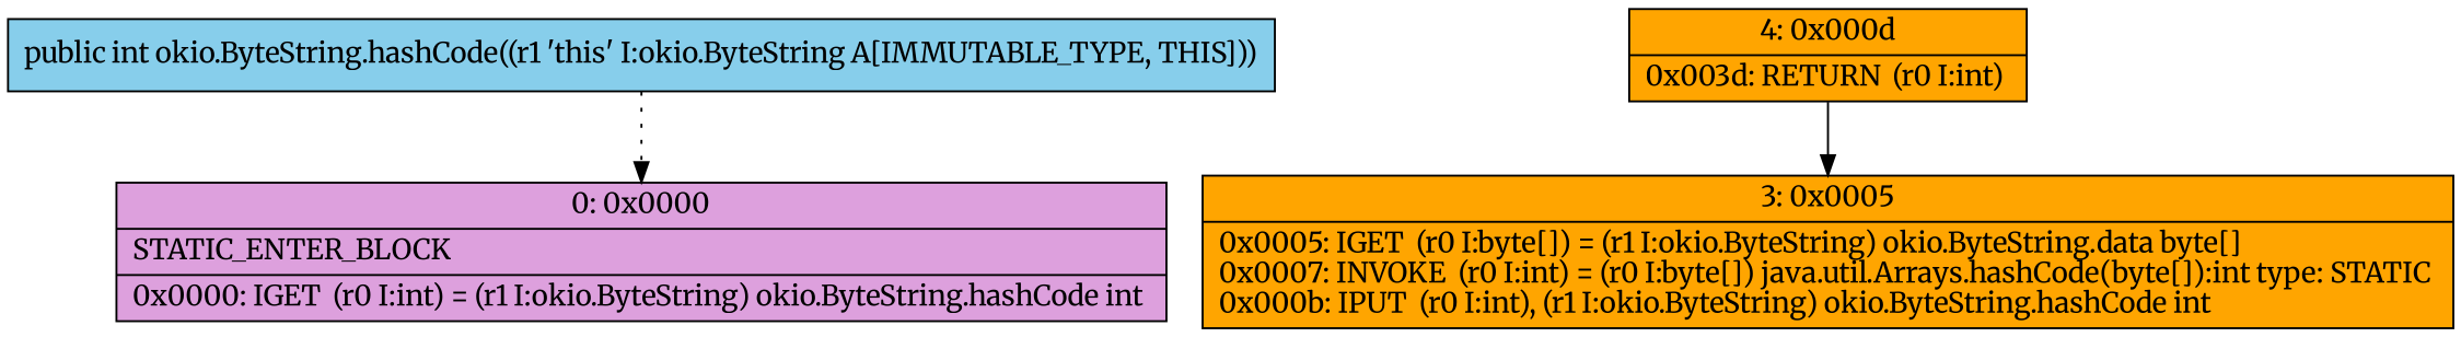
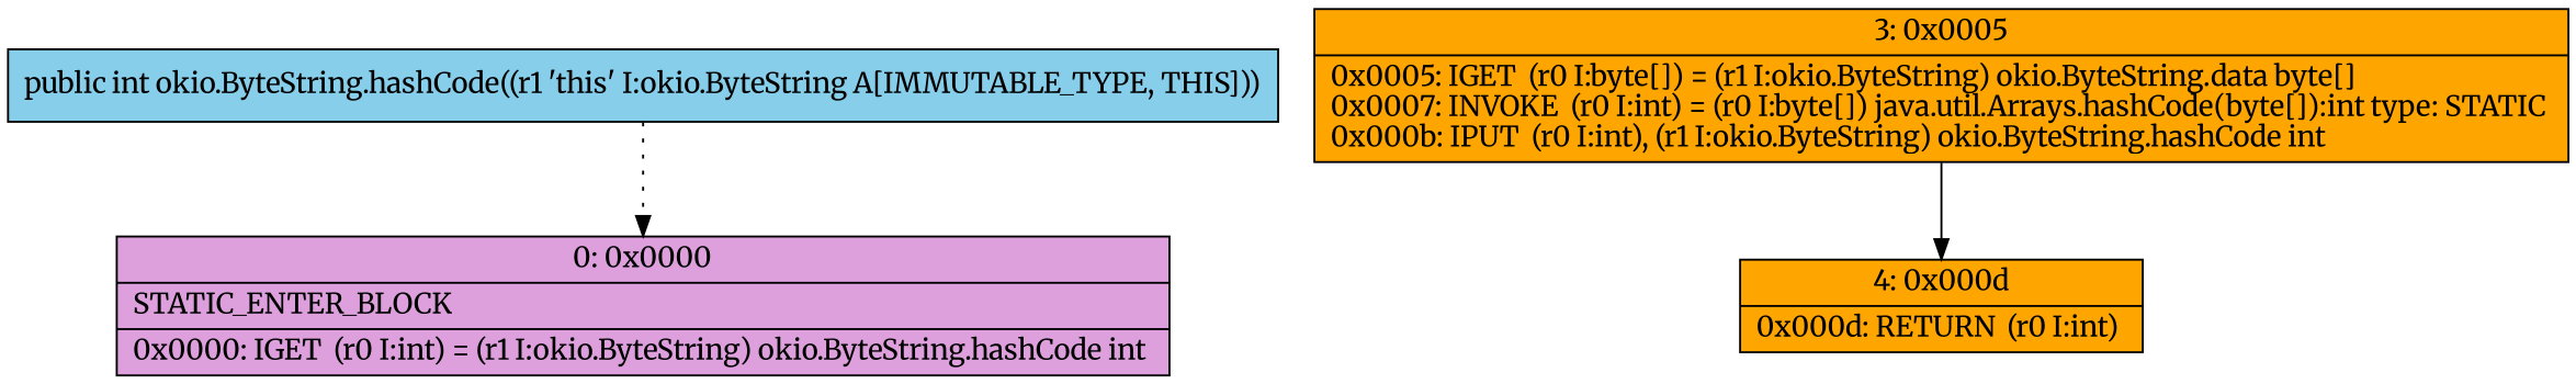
  digraph {
    fontname=Merriweather
    node [fillcolor=orange fontname=Merriweather shape=record style=filled]
    edge [fontname=Merriweather]
    n1 [fillcolor=plum label="{0\:\ 0x0000|STATIC_ENTER_BLOCK\l|0x0000: IGET  (r0 I:int) = (r1 I:okio.ByteString) okio.ByteString.hashCode int \l}"]
    n2 [label="{3\:\ 0x0005|0x0005: IGET  (r0 I:byte[]) = (r1 I:okio.ByteString) okio.ByteString.data byte[] \l0x0007: INVOKE  (r0 I:int) = (r0 I:byte[]) java.util.Arrays.hashCode(byte[]):int type: STATIC \l0x000b: IPUT  (r0 I:int), (r1 I:okio.ByteString) okio.ByteString.hashCode int \l}"]
-   n3 [label="{4\:\ 0x000d|0x003d: RETURN  (r0 I:int) \l}"]
+   n3 [label="{4\:\ 0x000d|0x000d: RETURN  (r0 I:int) \l}"]
    n4 [fillcolor=skyblue label="{public int okio.ByteString.hashCode((r1 'this' I:okio.ByteString A[IMMUTABLE_TYPE, THIS])) }"]
-   n3 -> n2 [style=solid]
+   n2 -> n3 [style=solid]
    n4 -> n1 [style=dotted]
  }
